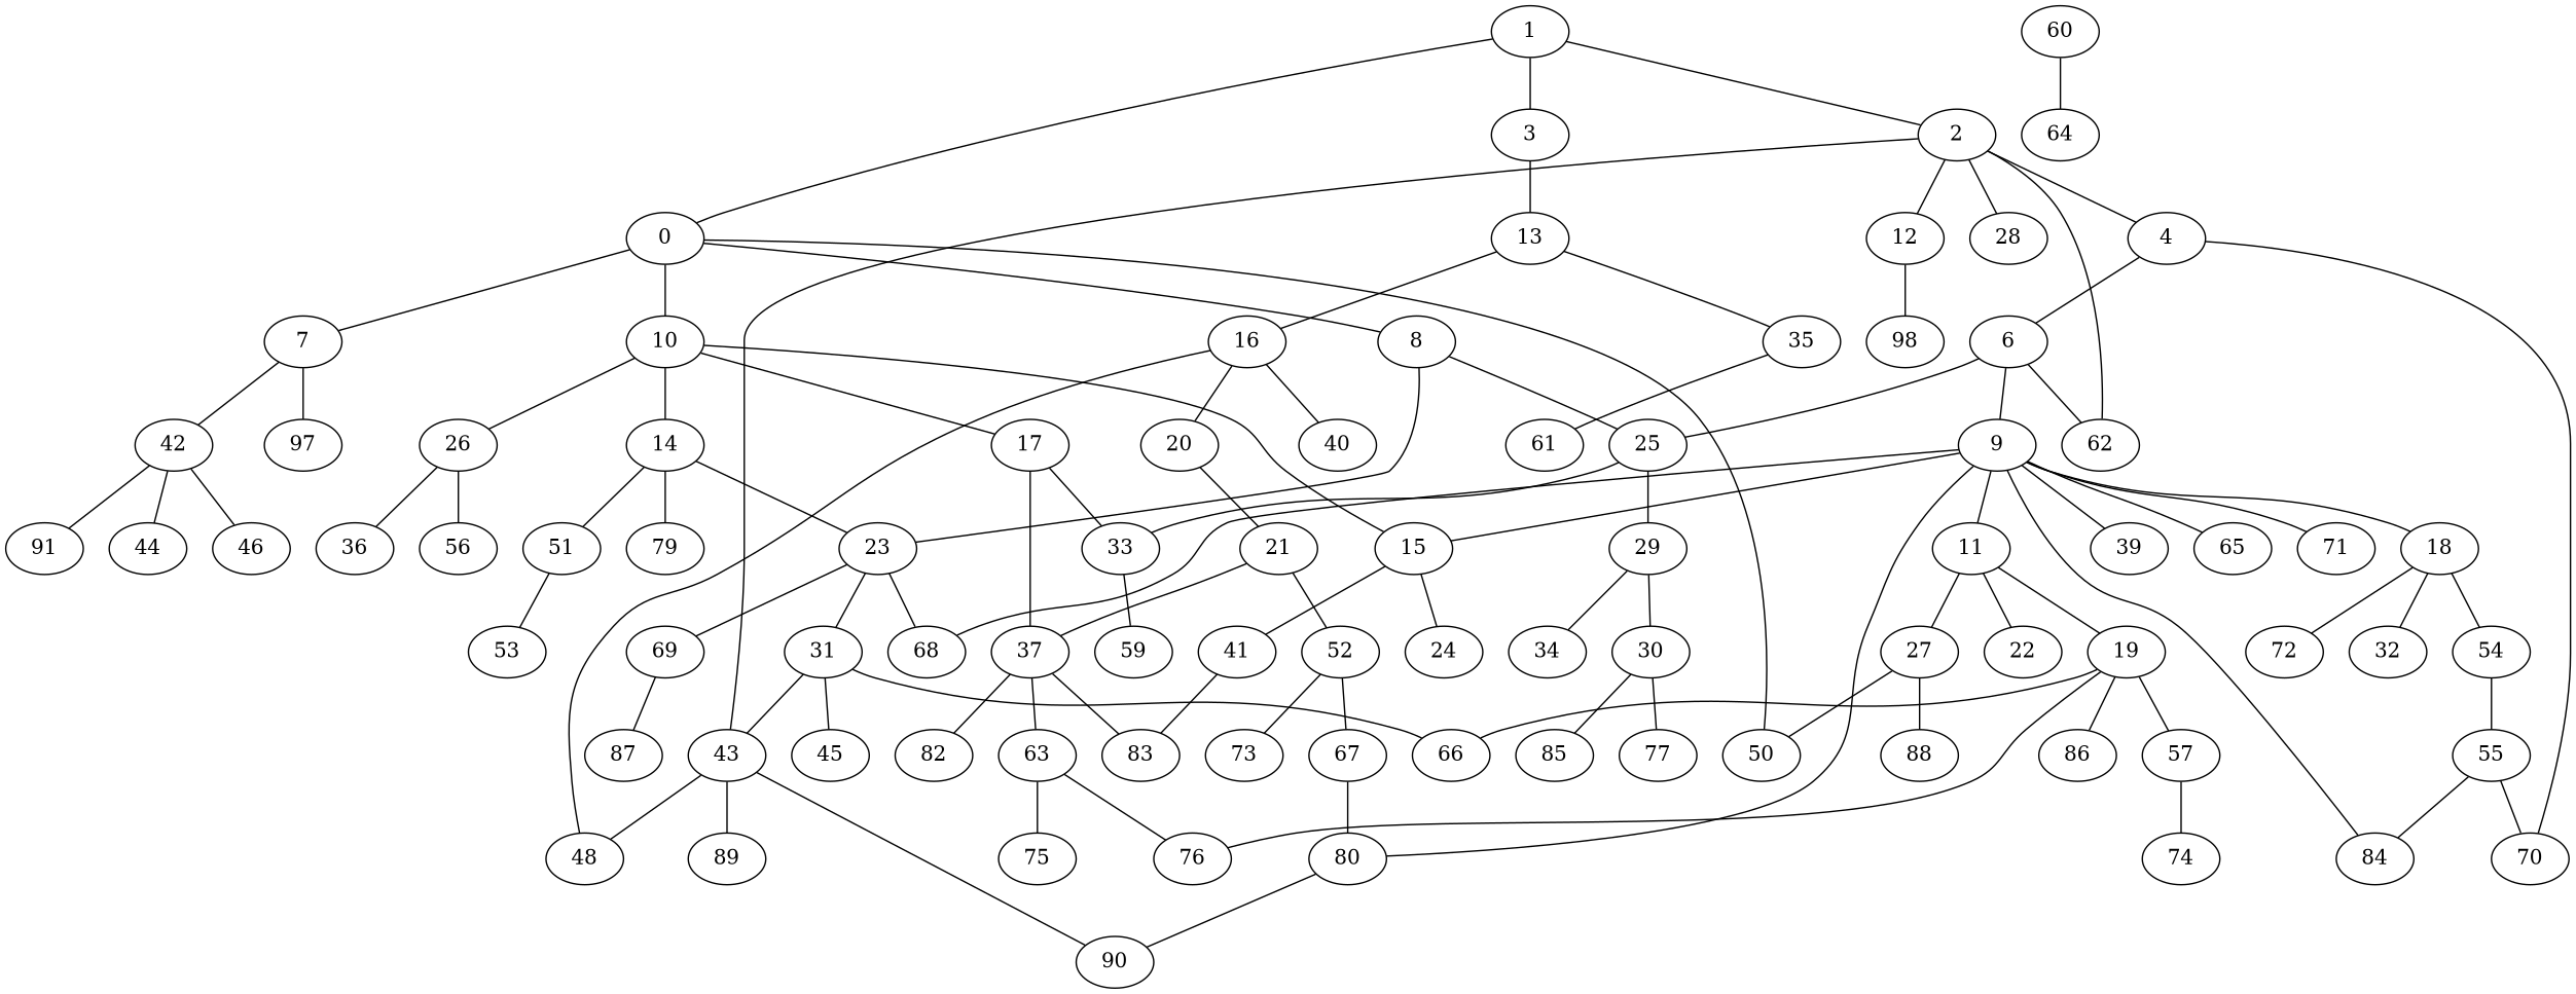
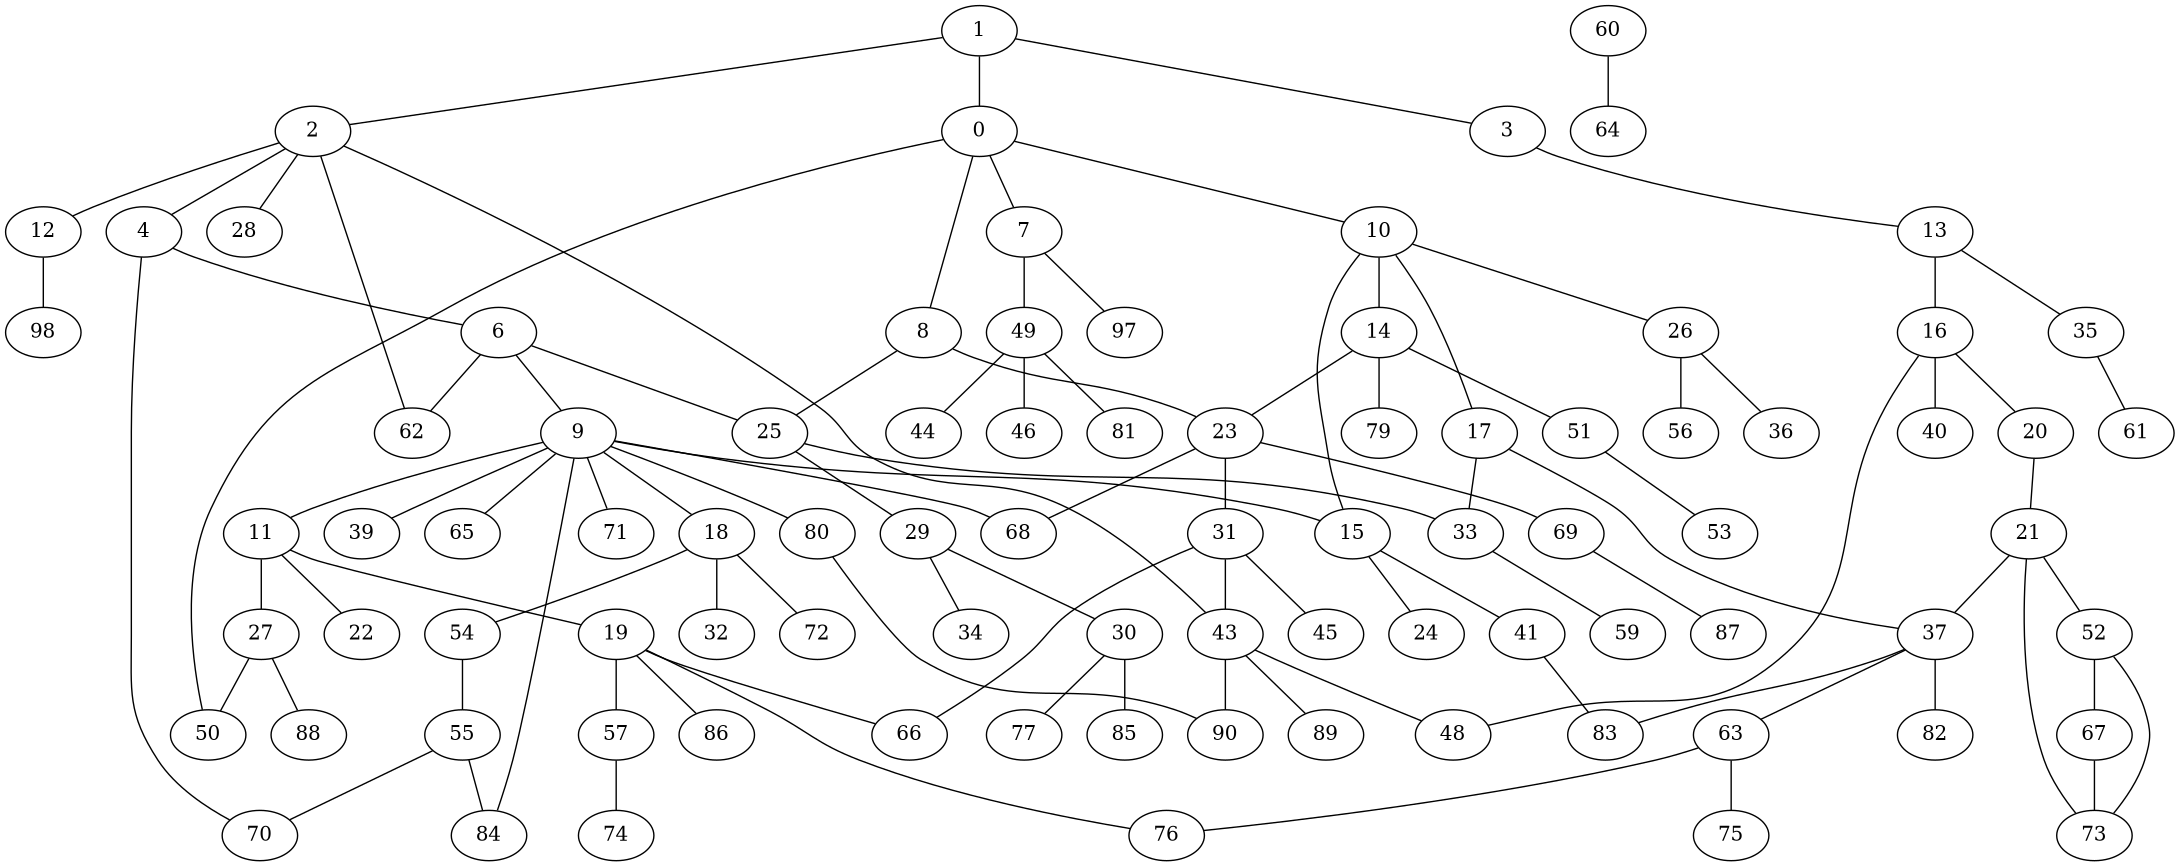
  graph {
    1
    2
    3
    n4 [label=0]
    4
    12
    28
    43
    62
    13
    7
    8
    10
    50
    6
    70
    n17 [label=98]
    48
    89
    90
    16
    35
    20
    21
-   42
+   42 [label=49]
    n26 [label=97]
    25
    23
    15
    14
    17
    26
    9
    40
    61
    37
    52
    73
    11
    18
    39
    65
    68
    71
    80
    84
    33
    29
    44
    46
-   81 [label=91]
+   81
    31
    69
    24
    41
    51
    79
    36
    56
    19
    22
    27
    32
    54
    72
    59
    30
    34
    66
    45
    87
    57
    76
    86
    88
    83
    55
    53
    63
    82
    74
    75
    67
    77
    85
    60
    64
    1 -- 2
    1 -- 3
    1 -- n4
    2 -- 4
    2 -- 12
    2 -- 28
    2 -- 43
    2 -- 62
    3 -- 13
    n4 -- 7
    n4 -- 8
    n4 -- 10
    n4 -- 50
    4 -- 6
    4 -- 70
    12 -- n17
    43 -- 48
    43 -- 89
    43 -- 90
    13 -- 16
    13 -- 35
    7 -- 42
    7 -- n26
    8 -- 25
    8 -- 23
    10 -- 15
    10 -- 14
    10 -- 17
    10 -- 26
    6 -- 62
    6 -- 25
    6 -- 9
    16 -- 48
    16 -- 20
    16 -- 40
    35 -- 61
    20 -- 21
    21 -- 37
    21 -- 52
+   21 -- 73
    42 -- 44
    42 -- 46
    42 -- 81
    25 -- 33
    25 -- 29
    23 -- 68
    23 -- 31
    23 -- 69
    15 -- 24
    15 -- 41
    14 -- 23
    14 -- 51
    14 -- 79
    17 -- 37
    17 -- 33
    26 -- 36
    26 -- 56
    9 -- 15
    9 -- 11
    9 -- 18
    9 -- 39
    9 -- 65
    9 -- 68
    9 -- 71
    9 -- 80
    9 -- 84
    37 -- 83
    37 -- 63
    37 -- 82
    52 -- 73
    52 -- 67
    11 -- 19
    11 -- 22
    11 -- 27
    18 -- 32
    18 -- 54
    18 -- 72
    80 -- 90
    33 -- 59
    29 -- 30
    29 -- 34
    31 -- 43
    31 -- 66
    31 -- 45
    69 -- 87
    41 -- 83
    51 -- 53
    19 -- 66
    19 -- 57
    19 -- 76
    19 -- 86
    27 -- 50
    27 -- 88
    54 -- 55
    30 -- 77
    30 -- 85
    57 -- 74
    55 -- 70
    55 -- 84
    63 -- 76
    63 -- 75
-   67 -- 80
+   67 -- 73
    60 -- 64
  }
